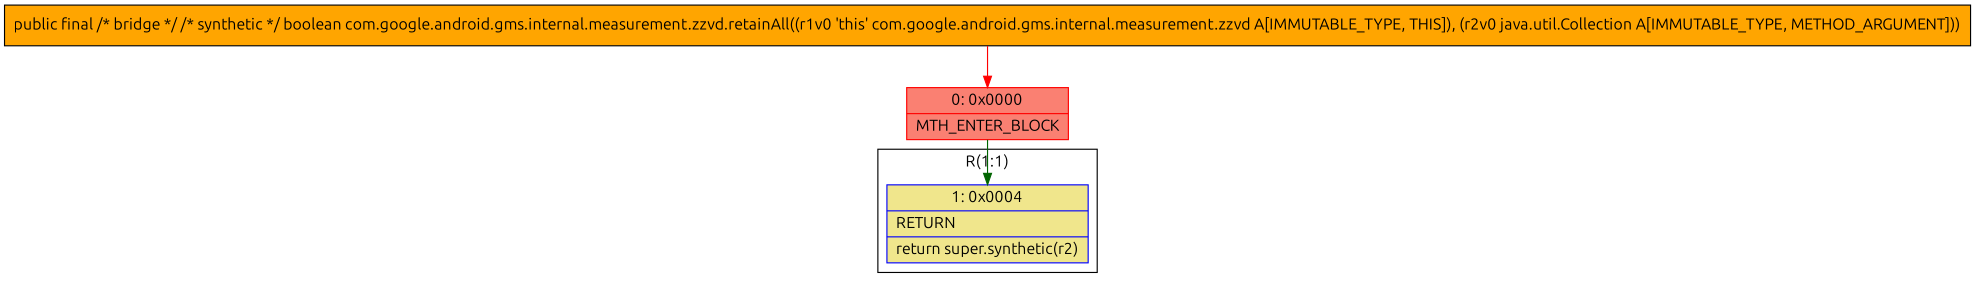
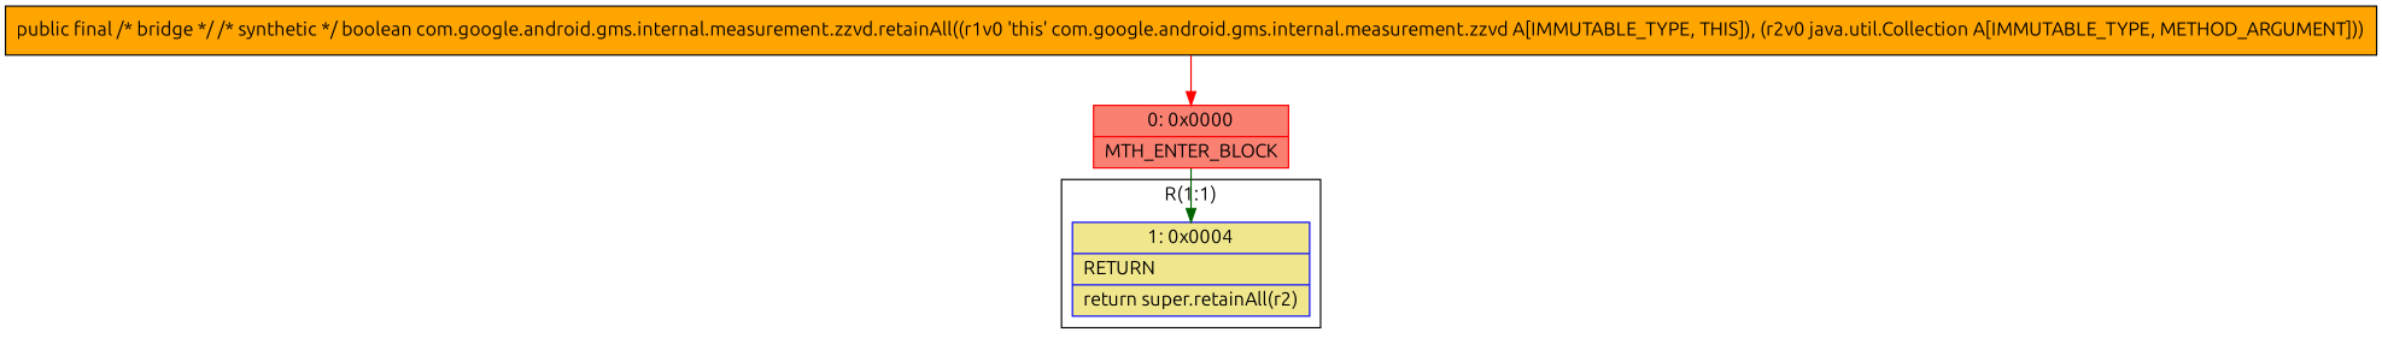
  digraph {
    fontname=Ubuntu
    node [shape=record style=filled fontname=Ubuntu]
    edge [fontname=Ubuntu]
-   n1 [color=blue label="{1\:\ 0x0004|RETURN\l|return super.synthetic(r2)\l}" fillcolor=khaki]
+   n1 [color=blue label="{1\:\ 0x0004|RETURN\l|return super.retainAll(r2)\l}" fillcolor=khaki]
    n2 [color=red label="{0\:\ 0x0000|MTH_ENTER_BLOCK\l}" fillcolor=salmon]
    n3 [label="{public final \/* bridge *\/ \/* synthetic *\/ boolean com.google.android.gms.internal.measurement.zzvd.retainAll((r1v0 'this' com.google.android.gms.internal.measurement.zzvd A[IMMUTABLE_TYPE, THIS]), (r2v0 java.util.Collection A[IMMUTABLE_TYPE, METHOD_ARGUMENT])) }" fillcolor=orange]
    subgraph cluster_1 {
      label="R(1:1)"
      n1
    }
    n2 -> n1 [color=darkgreen]
    n3 -> n2 [color=red]
  }
